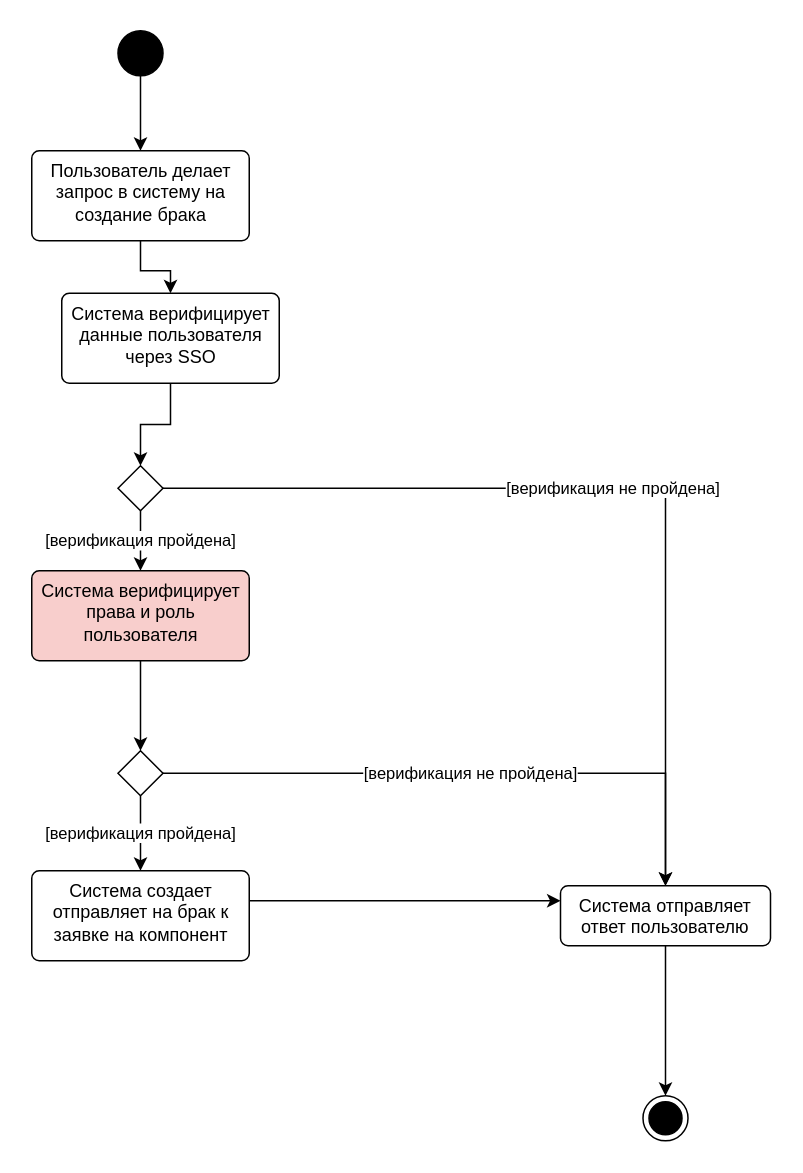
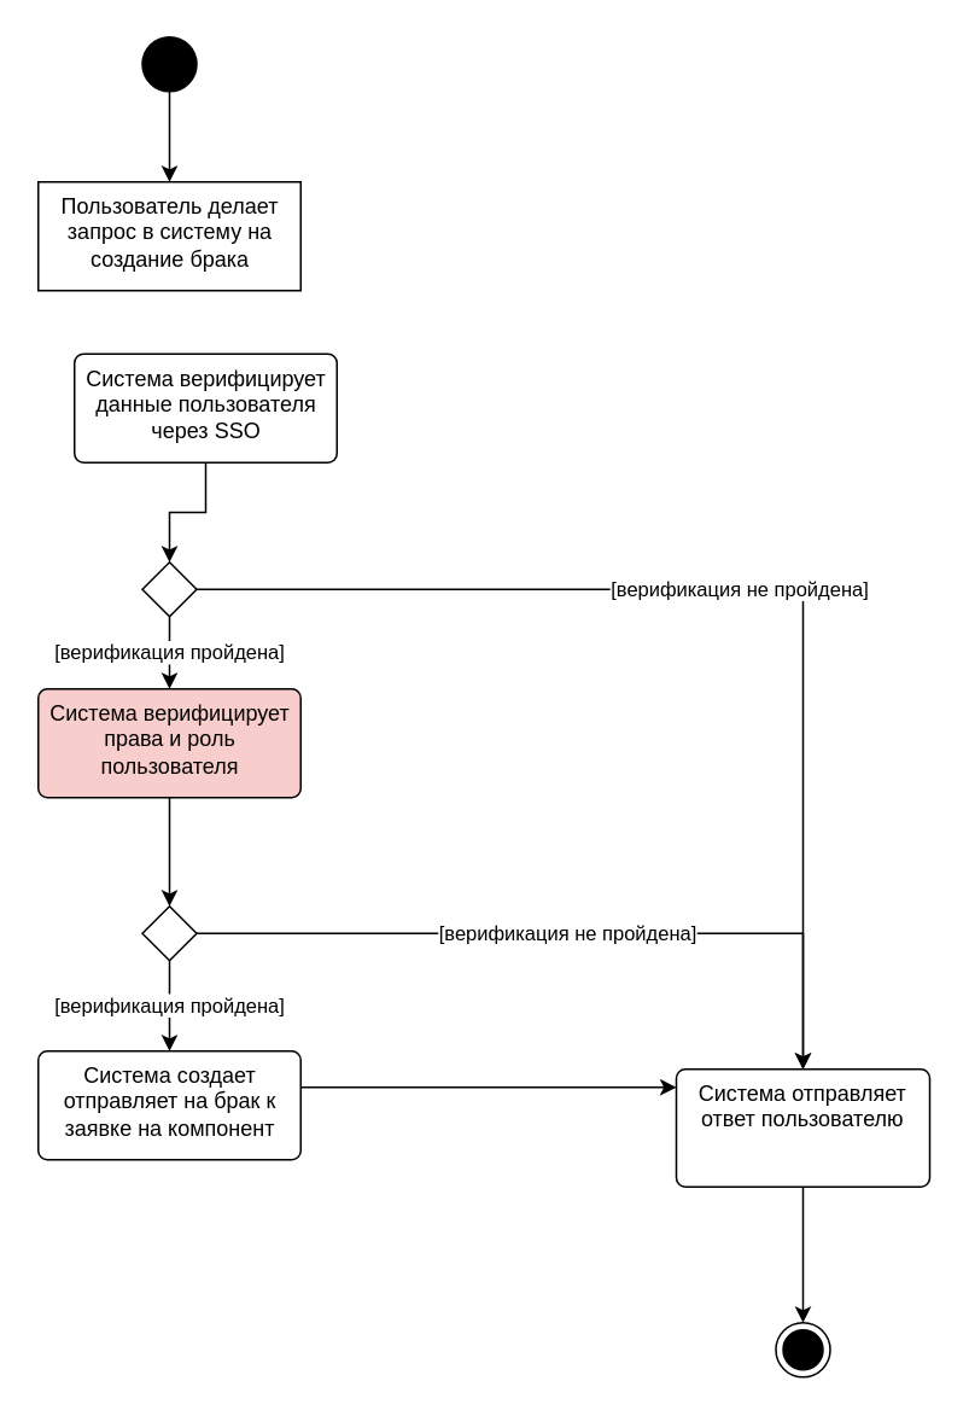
  <mxCell id="0" />
  <mxCell id="1" parent="0" />
  <mxCell id="2" style="edgeStyle=orthogonalEdgeStyle;rounded=0;orthogonalLoop=1;jettySize=auto;html=1;" parent="1" source="3" target="5" edge="1"><mxGeometry relative="1" as="geometry" /></mxCell>
  <mxCell id="3" value="" style="ellipse;fillColor=strokeColor;html=1;" parent="1" vertex="1"><mxGeometry x="78" y="20" width="30" height="30" as="geometry" /></mxCell>
- <mxCell id="4" value="" style="edgeStyle=orthogonalEdgeStyle;rounded=0;orthogonalLoop=1;jettySize=auto;html=1;" parent="1" source="5" target="7" edge="1"><mxGeometry relative="1" as="geometry" /></mxCell>
- <mxCell id="5" value="Пользователь делает запрос в систему на создание брака" style="html=1;align=center;verticalAlign=top;rounded=1;absoluteArcSize=1;arcSize=10;dashed=0;whiteSpace=wrap;" parent="1" vertex="1"><mxGeometry x="20.5" y="100" width="145" height="60" as="geometry" /></mxCell>
+ <mxCell id="5" value="Пользователь делает запрос в систему на создание брака" style="html=1;align=center;verticalAlign=top;absoluteArcSize=1;arcSize=10;dashed=0;whiteSpace=wrap;rounded=0;" parent="1" vertex="1"><mxGeometry x="20.5" y="100" width="145" height="60" as="geometry" /></mxCell>
  <mxCell id="6" style="edgeStyle=orthogonalEdgeStyle;rounded=0;orthogonalLoop=1;jettySize=auto;html=1;" parent="1" source="7" target="13" edge="1"><mxGeometry relative="1" as="geometry" /></mxCell>
  <mxCell id="7" value="Система верифицирует данные пользователя через SSO" style="html=1;align=center;verticalAlign=top;rounded=1;absoluteArcSize=1;arcSize=10;dashed=0;whiteSpace=wrap;" parent="1" vertex="1"><mxGeometry x="40.5" y="195" width="145" height="60" as="geometry" /></mxCell>
  <mxCell id="8" style="edgeStyle=orthogonalEdgeStyle;rounded=0;orthogonalLoop=1;jettySize=auto;html=1;" parent="1" source="17" target="15" edge="1"><mxGeometry relative="1" as="geometry"><Array as="points"><mxPoint x="358" y="600" /><mxPoint x="358" y="600" /></Array></mxGeometry></mxCell>
  <mxCell id="9" style="edgeStyle=orthogonalEdgeStyle;rounded=0;orthogonalLoop=1;jettySize=auto;html=1;" parent="1" source="10" target="20" edge="1"><mxGeometry relative="1" as="geometry" /></mxCell>
  <mxCell id="10" value="Система верифицирует права и роль пользователя" style="html=1;align=center;verticalAlign=top;rounded=1;absoluteArcSize=1;arcSize=10;dashed=0;whiteSpace=wrap;fillColor=#f8cecc;" parent="1" vertex="1"><mxGeometry x="20.5" y="380" width="145" height="60" as="geometry" /></mxCell>
  <mxCell id="11" value="[верификация пройдена]" style="edgeStyle=orthogonalEdgeStyle;rounded=0;orthogonalLoop=1;jettySize=auto;html=1;" parent="1" source="13" target="10" edge="1"><mxGeometry relative="1" as="geometry" /></mxCell>
  <mxCell id="12" value="[верификация не пройдена]" style="edgeStyle=orthogonalEdgeStyle;rounded=0;orthogonalLoop=1;jettySize=auto;html=1;" parent="1" source="13" target="15" edge="1"><mxGeometry relative="1" as="geometry" /></mxCell>
  <mxCell id="13" value="" style="rhombus;" parent="1" vertex="1"><mxGeometry x="78" y="310" width="30" height="30" as="geometry" /></mxCell>
  <mxCell id="14" style="edgeStyle=orthogonalEdgeStyle;rounded=0;orthogonalLoop=1;jettySize=auto;html=1;" parent="1" source="15" target="16" edge="1"><mxGeometry relative="1" as="geometry" /></mxCell>
- <mxCell id="15" value="Система отправляет ответ пользователю" style="html=1;align=center;verticalAlign=top;rounded=1;absoluteArcSize=1;arcSize=10;dashed=0;whiteSpace=wrap;" parent="1" vertex="1"><mxGeometry x="373" y="590" width="140" height="40" as="geometry" /></mxCell>
+ <mxCell id="15" value="Система отправляет ответ пользователю" style="html=1;align=center;verticalAlign=top;rounded=1;absoluteArcSize=1;arcSize=10;dashed=0;whiteSpace=wrap;" parent="1" vertex="1"><mxGeometry x="373" y="590" width="140" height="65" as="geometry" /></mxCell>
  <mxCell id="16" value="" style="ellipse;html=1;shape=endState;fillColor=strokeColor;" parent="1" vertex="1"><mxGeometry x="428" y="730" width="30" height="30" as="geometry" /></mxCell>
  <mxCell id="17" value="Система создает отправляет на брак к заявке на компонент" style="html=1;align=center;verticalAlign=top;rounded=1;absoluteArcSize=1;arcSize=10;dashed=0;whiteSpace=wrap;" parent="1" vertex="1"><mxGeometry x="20.5" y="580" width="145" height="60" as="geometry" /></mxCell>
  <mxCell id="18" value="[верификация пройдена]" style="edgeStyle=orthogonalEdgeStyle;rounded=0;orthogonalLoop=1;jettySize=auto;html=1;" parent="1" source="20" target="17" edge="1"><mxGeometry relative="1" as="geometry" /></mxCell>
  <mxCell id="19" value="[верификация не пройдена]" style="edgeStyle=orthogonalEdgeStyle;rounded=0;orthogonalLoop=1;jettySize=auto;html=1;" parent="1" source="20" target="15" edge="1"><mxGeometry relative="1" as="geometry" /></mxCell>
  <mxCell id="20" value="" style="rhombus;" parent="1" vertex="1"><mxGeometry x="78" y="500" width="30" height="30" as="geometry" /></mxCell>
